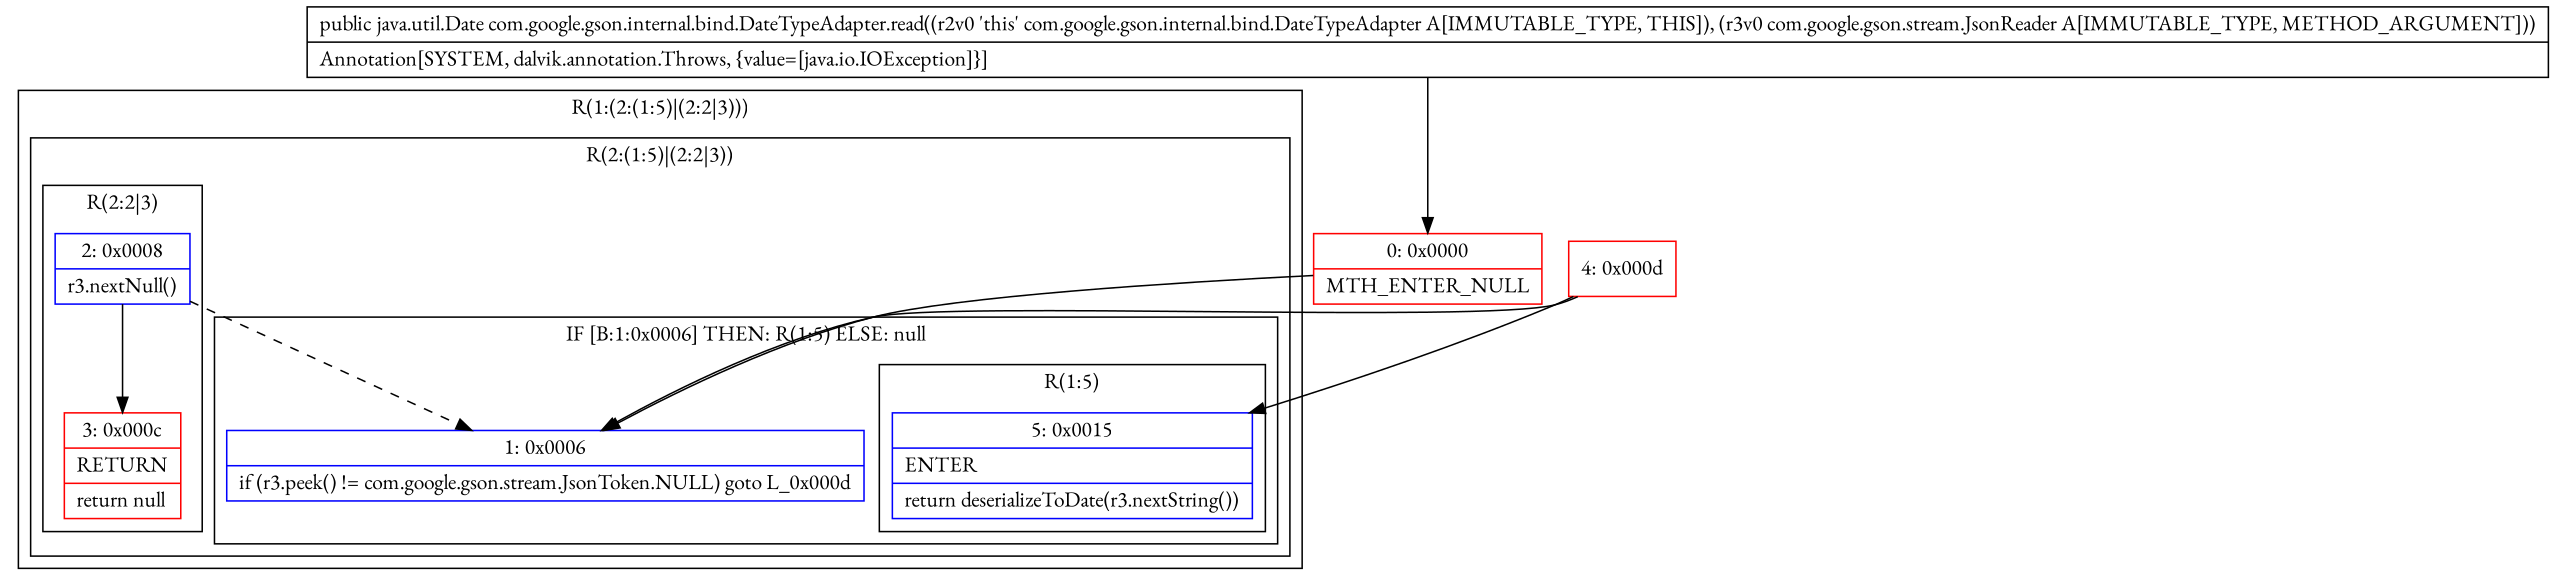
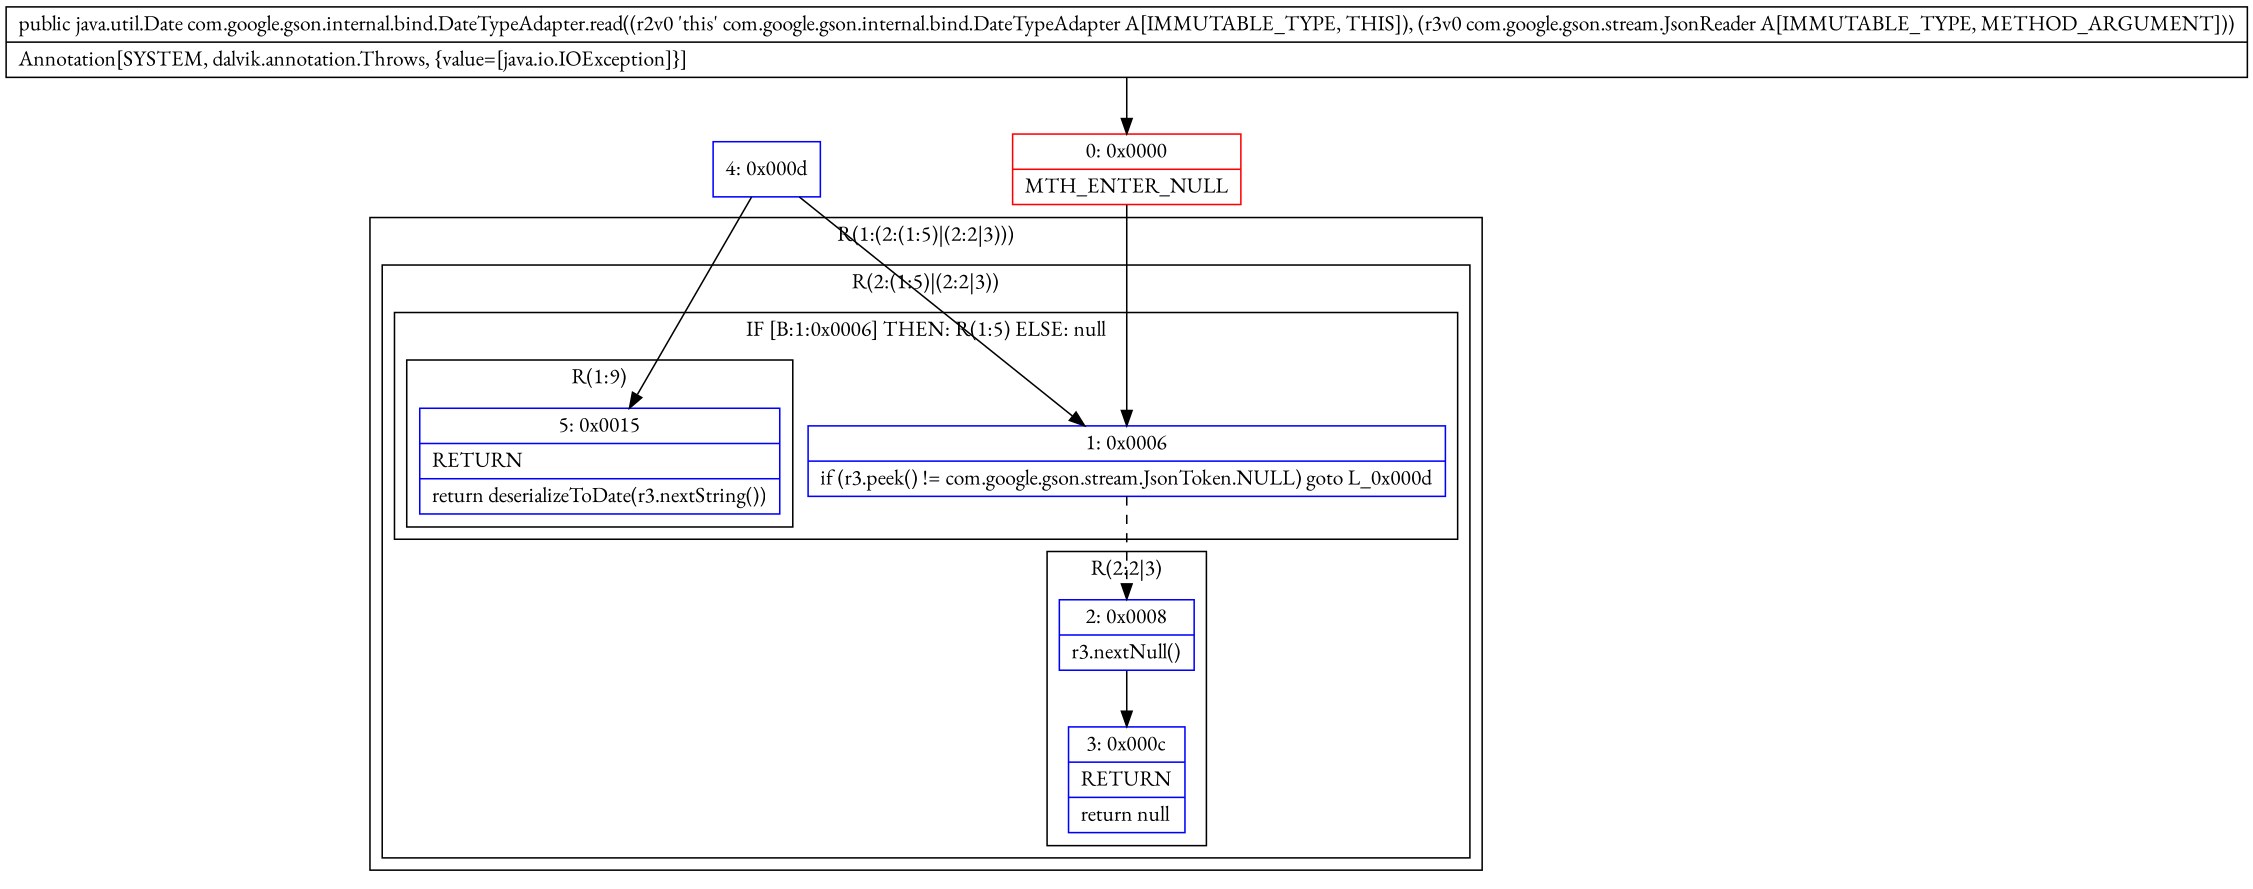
  digraph {
    fontname="EB Garamond"
    node [color=blue fontname="EB Garamond" shape=record]
    edge [fontname="EB Garamond"]
-   n1 [label="{5\:\ 0x0015|ENTER\l|return deserializeToDate(r3.nextString())\l}"]
+   n1 [label="{5\:\ 0x0015|RETURN\l|return deserializeToDate(r3.nextString())\l}"]
    n2 [label="{1\:\ 0x0006|if (r3.peek() != com.google.gson.stream.JsonToken.NULL) goto L_0x000d\l}"]
    n3 [label="{2\:\ 0x0008|r3.nextNull()\l}"]
-   n4 [color=red label="{3\:\ 0x000c|RETURN\l|return null\l}"]
-   n5 [color=red label="{4\:\ 0x000d}"]
+   n4 [label="{3\:\ 0x000c|RETURN\l|return null\l}"]
+   n5 [label="{4\:\ 0x000d}"]
    n6 [color=red label="{0\:\ 0x0000|MTH_ENTER_NULL\l}"]
    n7 [label="{public java.util.Date com.google.gson.internal.bind.DateTypeAdapter.read((r2v0 'this' com.google.gson.internal.bind.DateTypeAdapter A[IMMUTABLE_TYPE, THIS]), (r3v0 com.google.gson.stream.JsonReader A[IMMUTABLE_TYPE, METHOD_ARGUMENT]))  | Annotation[SYSTEM, dalvik.annotation.Throws, \{value=[java.io.IOException]\}]\l}" color=""]
    subgraph cluster_1 {
      label="R(1:(2:(1:5)|(2:2|3)))"
      subgraph cluster_2 {
        label="R(2:(1:5)|(2:2|3))"
        subgraph cluster_3 {
          label="IF [B:1:0x0006] THEN: R(1:5) ELSE: null"
          n2
          subgraph cluster_4 {
-           label="R(1:5)"
+           label="R(1:9)"
            n1
          }
        }
        subgraph cluster_5 {
          label="R(2:2|3)"
          n3
          n4
        }
      }
    }
-   n3 -> n2 [style=dashed]
+   n2 -> n3 [style=dashed]
    n3 -> n4
    n5 -> n1
    n5 -> n2
    n6 -> n2
    n7 -> n6
  }
